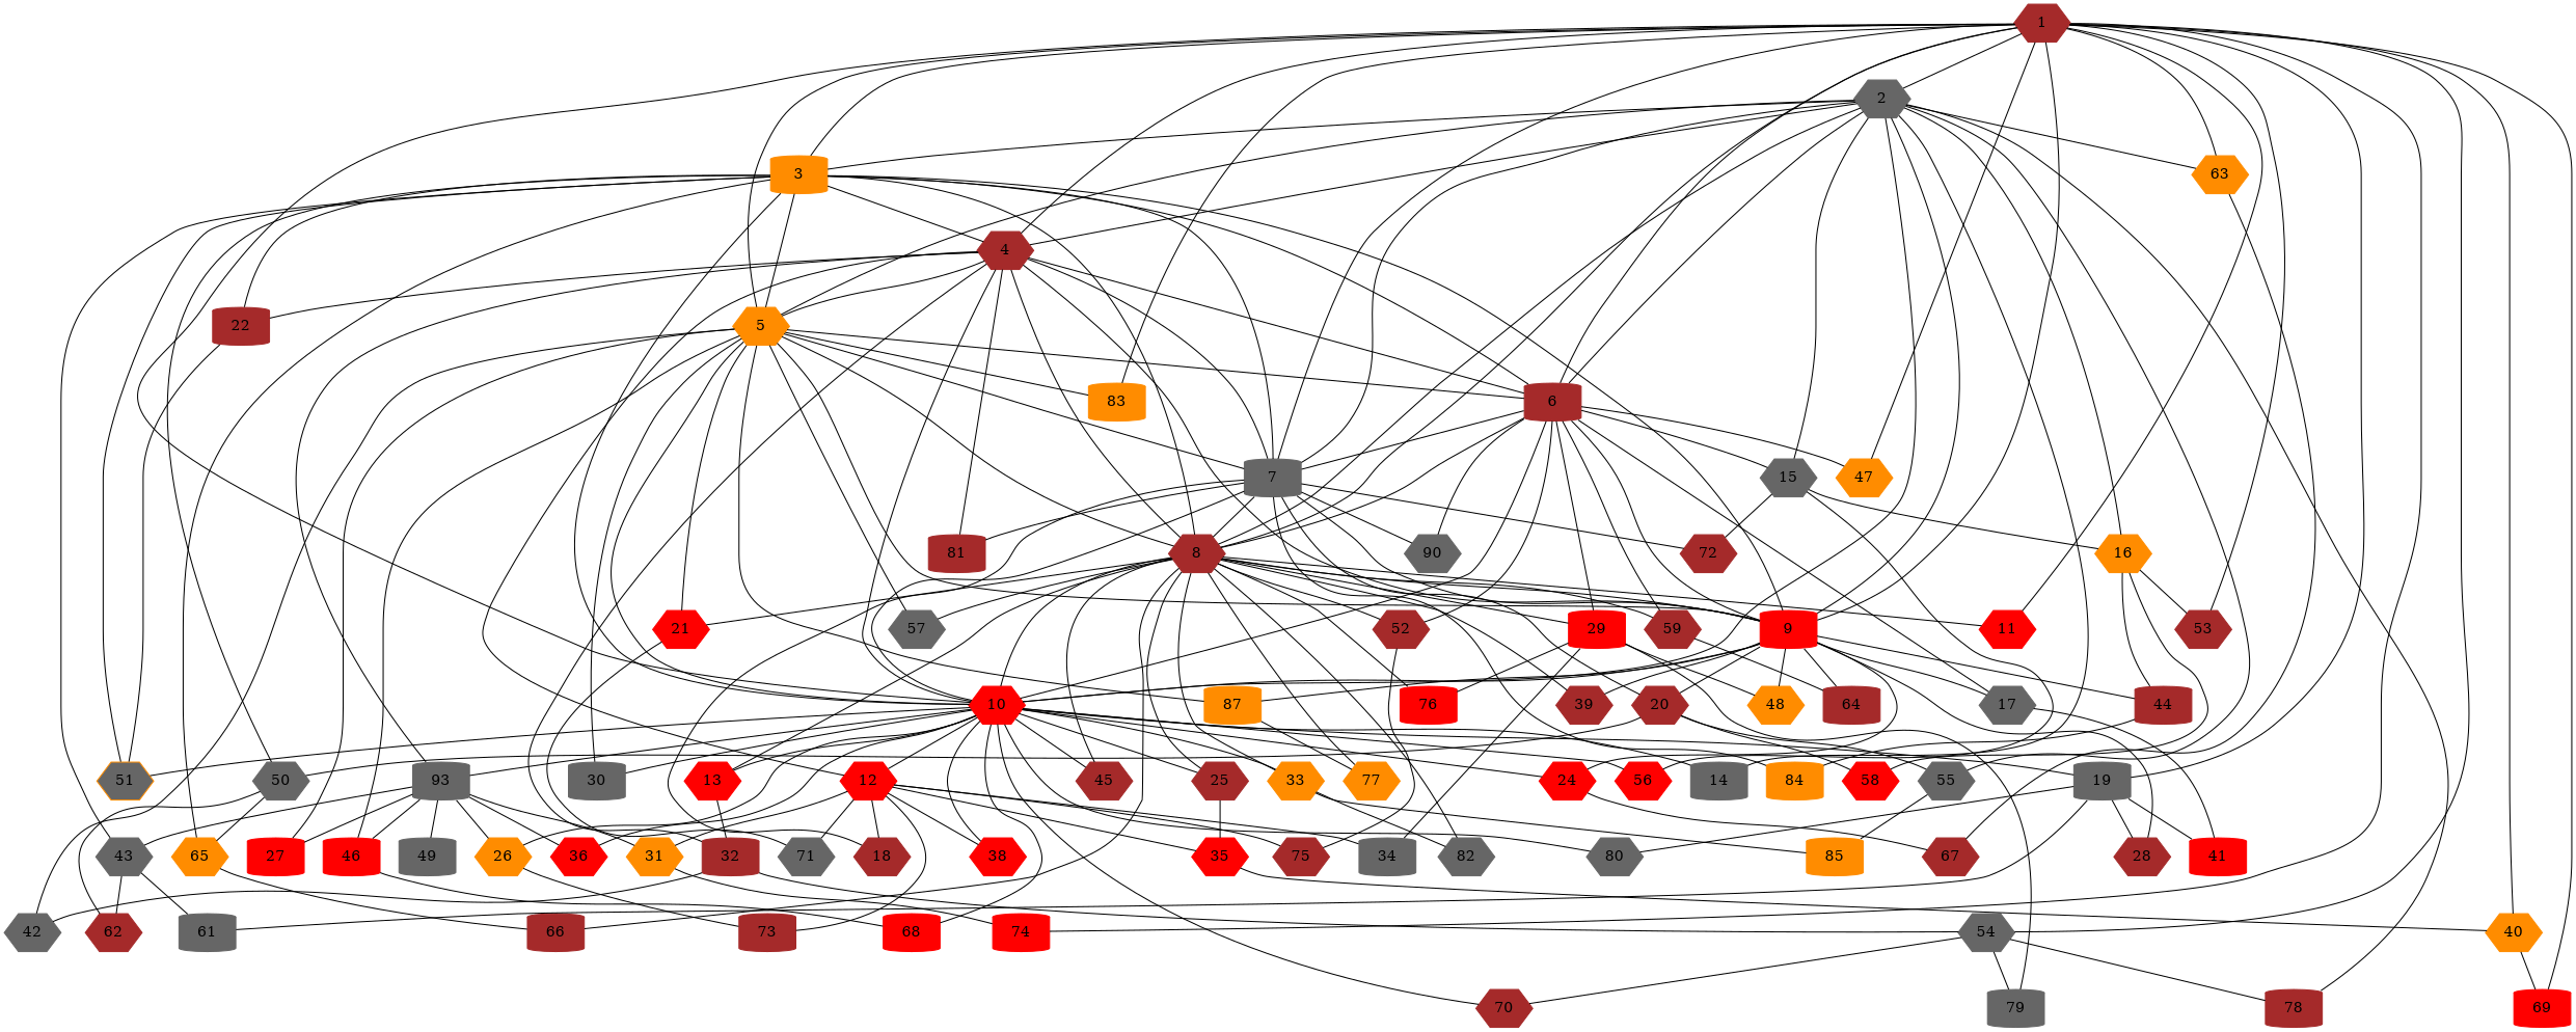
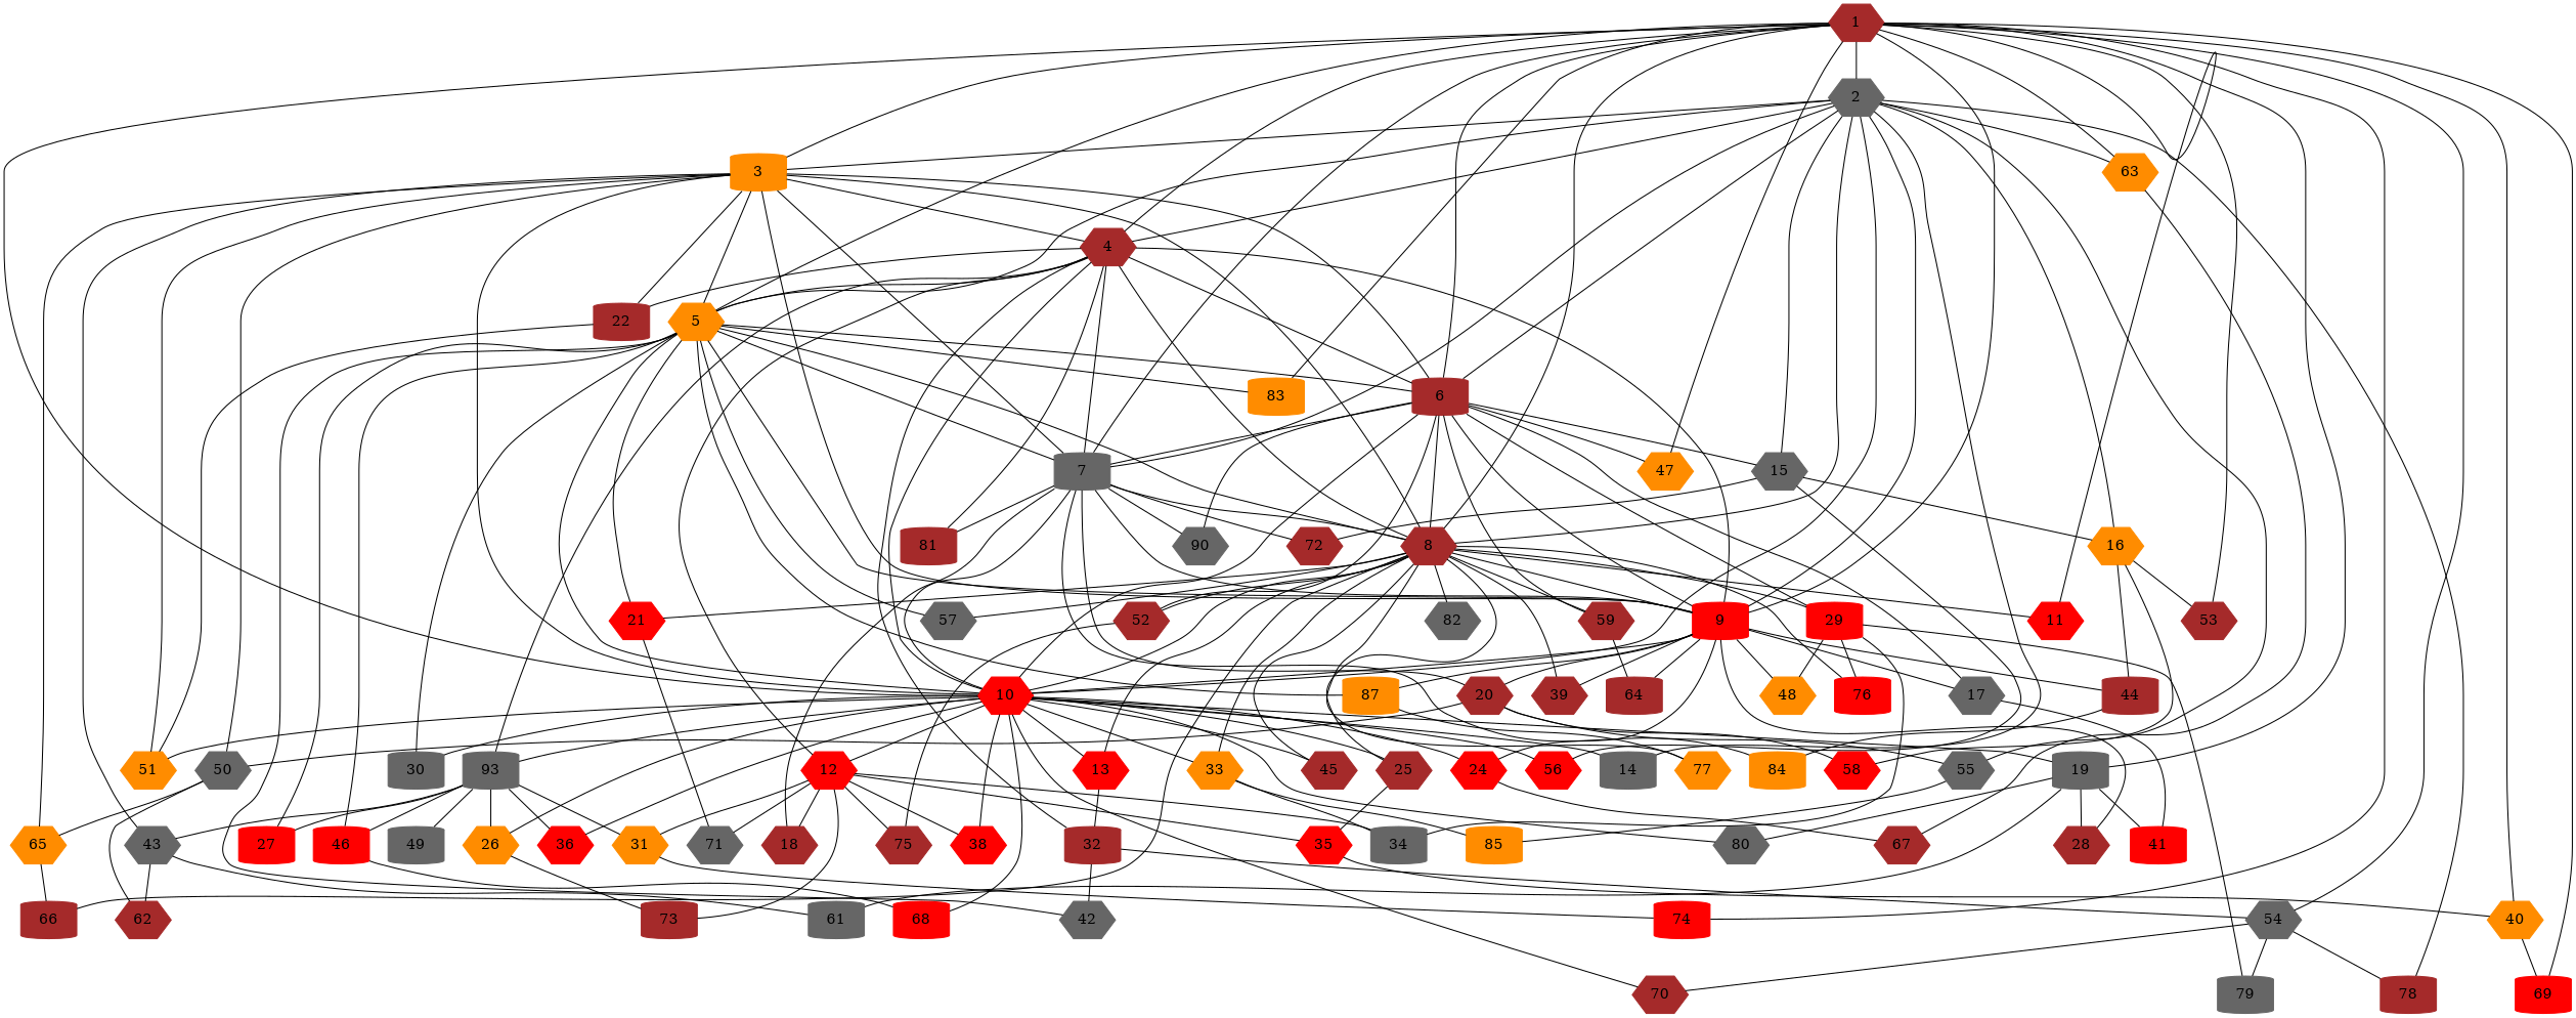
  graph {
    node [color=brown shape=hexagon style=filled]
    2 [color=gray40]
    1
    3 [color=darkorange shape=cylinder]
    4
    5 [color=darkorange]
    6 [shape=cylinder]
    7 [color=gray40 shape=cylinder]
    8
    9 [color=red shape=cylinder]
    10 [color=red]
    11 [color=red]
    19 [color=gray40 shape=cylinder]
    40 [color=darkorange]
    47 [color=darkorange]
    53
    54 [color=gray40]
    63 [color=darkorange]
    69 [color=red shape=cylinder]
    74 [color=red shape=cylinder]
    83 [color=darkorange shape=cylinder]
    14 [color=gray40 shape=cylinder]
    15 [color=gray40]
    16 [color=darkorange]
    55 [color=gray40]
    78 [shape=cylinder]
    22 [shape=cylinder]
    43 [color=gray40]
    50 [color=gray40]
    65 [color=darkorange]
-   51 [color=darkorange fillcolor=gray40]
+   51 [color=darkorange]
    12 [color=red]
    n32 [color=gray40 label=93 shape=cylinder]
    32 [shape=cylinder]
    81 [shape=cylinder]
    21 [color=red]
    27 [color=red shape=cylinder]
    30 [color=gray40 shape=cylinder]
    n38 [color=darkorange label=87 shape=cylinder]
    42 [color=gray40]
    46 [color=red shape=cylinder]
    57 [color=gray40]
    17 [color=gray40]
    29 [color=red shape=cylinder]
    52
    59
    n46 [color=gray40 label=90]
    18
    20
    72
    84 [color=darkorange shape=cylinder]
    13 [color=red]
    25
    33 [color=darkorange]
    39
    45
    66 [shape=cylinder]
    76 [color=red shape=cylinder]
    77 [color=darkorange]
    82 [color=gray40]
    24 [color=red]
    28
    44 [shape=cylinder]
    48 [color=darkorange]
    64 [shape=cylinder]
    26 [color=darkorange]
    36 [color=red]
    38 [color=red]
    56 [color=red]
    68 [color=red shape=cylinder]
    70
    80 [color=gray40]
    41 [color=red shape=cylinder]
    61 [color=gray40 shape=cylinder]
    79 [color=gray40 shape=cylinder]
    67
    58 [color=red]
    85 [color=darkorange shape=cylinder]
    62
    49 [color=gray40 shape=cylinder]
    31 [color=darkorange]
    34 [color=gray40 shape=cylinder]
    35 [color=red]
    71 [color=gray40]
    73 [shape=cylinder]
    75
    2 -- 3
    2 -- 4
    2 -- 5
    2 -- 6
    2 -- 7
    2 -- 8
    2 -- 9
    2 -- 10
    2 -- 63
    2 -- 14
    2 -- 15
    2 -- 16
    2 -- 55
    2 -- 78
    1 -- 2
    1 -- 3
    1 -- 4
    1 -- 5
    1 -- 6
    1 -- 7
    1 -- 8
    1 -- 9
    1 -- 10
    1 -- 11
    1 -- 19
    1 -- 40
    1 -- 47
    1 -- 53
    1 -- 54
    1 -- 63
    1 -- 69
    1 -- 74
    1 -- 83
    3 -- 4
    3 -- 5
    3 -- 6
    3 -- 7
    3 -- 8
    3 -- 9
    3 -- 10
    3 -- 22
    3 -- 43
    3 -- 50
    3 -- 65
    3 -- 51
    4 -- 5
    4 -- 6
    4 -- 7
    4 -- 8
    4 -- 9
    4 -- 10
    4 -- 22
    4 -- 12
    4 -- n32
    4 -- 32
    4 -- 81
    5 -- 6
    5 -- 7
    5 -- 8
    5 -- 9
    5 -- 10
    5 -- 83
    5 -- 21
    5 -- 27
    5 -- 30
    5 -- n38
    5 -- 42
    5 -- 46
    5 -- 57
    6 -- 7
    6 -- 8
    6 -- 9
    6 -- 10
    6 -- 47
    6 -- 15
    6 -- 17
    6 -- 29
    6 -- 52
    6 -- 59
    6 -- n46
    7 -- 8
    7 -- 9
    7 -- 10
    7 -- 81
    7 -- n46
    7 -- 18
    7 -- 20
    7 -- 72
    7 -- 84
    8 -- 9
    8 -- 10
    8 -- 11
    8 -- 21
    8 -- 57
    8 -- 29
    8 -- 52
    8 -- 59
    8 -- 13
    8 -- 25
    8 -- 33
    8 -- 39
    8 -- 45
    8 -- 66
    8 -- 76
    8 -- 77
    8 -- 82
    9 -- 10
    9 -- n38
    9 -- 17
    9 -- 20
    9 -- 39
    9 -- 24
    9 -- 28
    9 -- 44
    9 -- 48
    9 -- 64
    10 -- 19
    10 -- 14
    10 -- 51
    10 -- 12
    10 -- n32
    10 -- 30
    10 -- 13
    10 -- 25
    10 -- 33
    10 -- 45
    10 -- 24
    10 -- 26
    10 -- 36
    10 -- 38
    10 -- 56
    10 -- 68
    10 -- 70
    10 -- 80
    19 -- 28
    19 -- 80
    19 -- 41
    19 -- 61
    40 -- 69
    54 -- 78
    54 -- 70
    54 -- 79
    63 -- 67
    15 -- 16
    15 -- 72
    15 -- 56
    16 -- 53
    16 -- 44
    16 -- 58
    55 -- 85
    22 -- 51
    43 -- 61
    43 -- 62
    50 -- 65
    50 -- 62
    65 -- 66
    12 -- 18
    12 -- 38
    12 -- 31
    12 -- 34
    12 -- 35
    12 -- 71
    12 -- 73
    12 -- 75
    n32 -- 43
    n32 -- 27
    n32 -- 46
    n32 -- 26
    n32 -- 36
    n32 -- 49
    n32 -- 31
    32 -- 54
    32 -- 42
    21 -- 71
    n38 -- 77
    46 -- 68
    17 -- 41
    29 -- 76
    29 -- 48
    29 -- 79
    29 -- 34
    52 -- 75
    59 -- 64
    20 -- 55
    20 -- 50
    20 -- 58
    13 -- 32
    25 -- 35
-   33 -- 82
+   33 -- 34
    33 -- 85
    24 -- 67
    44 -- 84
    26 -- 73
    31 -- 74
    35 -- 40
  }
